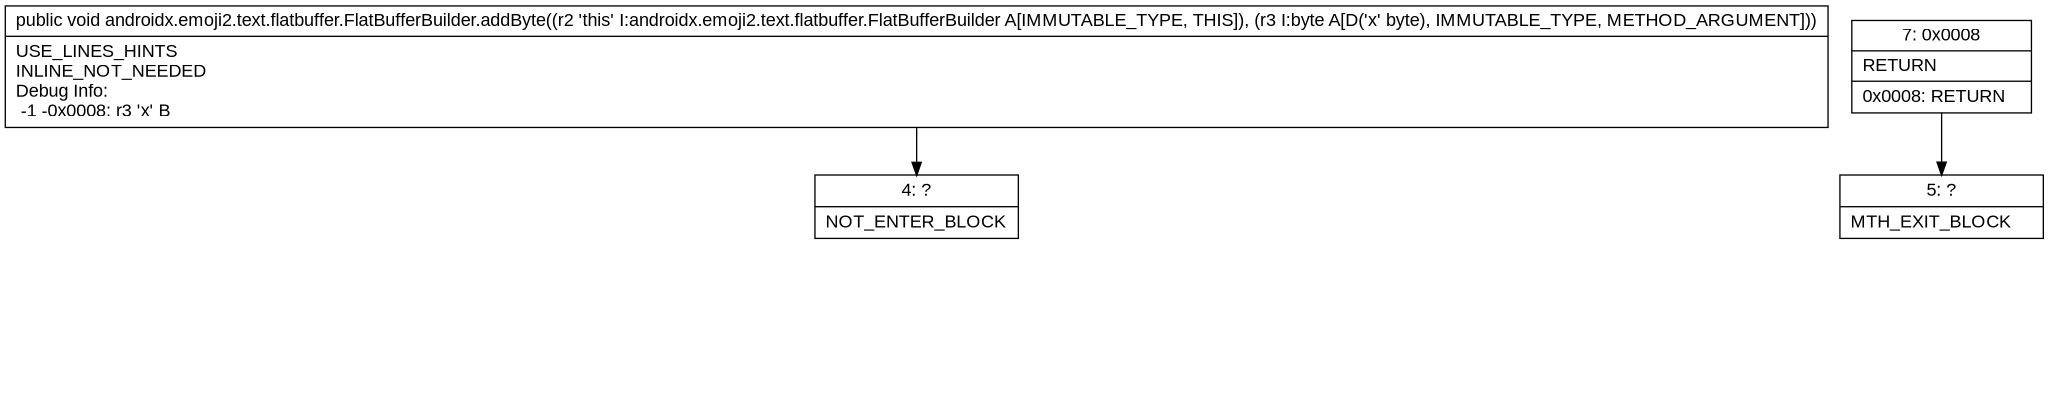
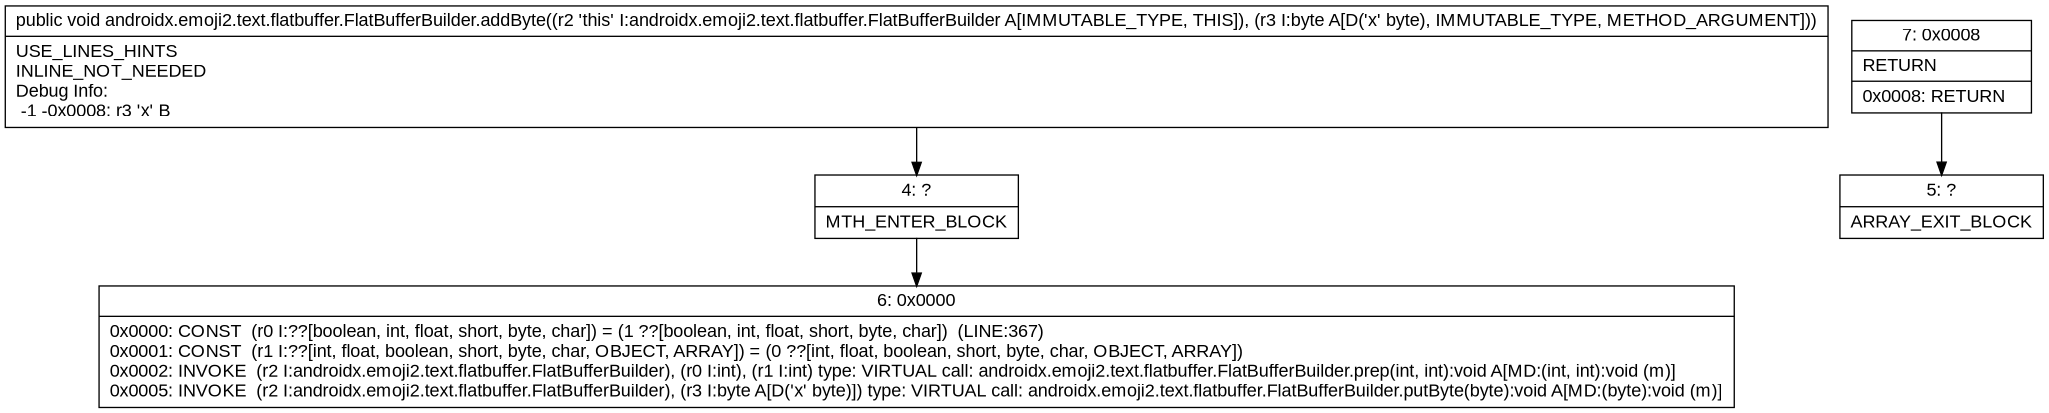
  digraph {
    fontname="Liberation Sans"
    node [fontname="Liberation Sans" shape=record]
    edge [fontname="Liberation Sans"]
-   n1 [label="{4\:\ ?|NOT_ENTER_BLOCK\l}"]
+   n1 [label="{4\:\ ?|MTH_ENTER_BLOCK\l}"]
+   n2 [label="{6\:\ 0x0000|0x0000: CONST  (r0 I:??[boolean, int, float, short, byte, char]) = (1 ??[boolean, int, float, short, byte, char])  (LINE:367)\l0x0001: CONST  (r1 I:??[int, float, boolean, short, byte, char, OBJECT, ARRAY]) = (0 ??[int, float, boolean, short, byte, char, OBJECT, ARRAY]) \l0x0002: INVOKE  (r2 I:androidx.emoji2.text.flatbuffer.FlatBufferBuilder), (r0 I:int), (r1 I:int) type: VIRTUAL call: androidx.emoji2.text.flatbuffer.FlatBufferBuilder.prep(int, int):void A[MD:(int, int):void (m)]\l0x0005: INVOKE  (r2 I:androidx.emoji2.text.flatbuffer.FlatBufferBuilder), (r3 I:byte A[D('x' byte)]) type: VIRTUAL call: androidx.emoji2.text.flatbuffer.FlatBufferBuilder.putByte(byte):void A[MD:(byte):void (m)]\l}"]
    n3 [label="{7\:\ 0x0008|RETURN\l|0x0008: RETURN   \l}"]
-   n4 [label="{5\:\ ?|MTH_EXIT_BLOCK\l}"]
+   n4 [label="{5\:\ ?|ARRAY_EXIT_BLOCK\l}"]
    n5 [label="{public void androidx.emoji2.text.flatbuffer.FlatBufferBuilder.addByte((r2 'this' I:androidx.emoji2.text.flatbuffer.FlatBufferBuilder A[IMMUTABLE_TYPE, THIS]), (r3 I:byte A[D('x' byte), IMMUTABLE_TYPE, METHOD_ARGUMENT]))  | USE_LINES_HINTS\lINLINE_NOT_NEEDED\lDebug Info:\l  \-1 \-0x0008: r3 'x' B\l}"]
+   n1 -> n2
    n3 -> n4
    n5 -> n1
  }
